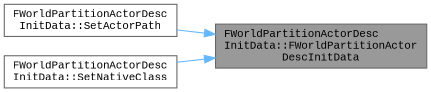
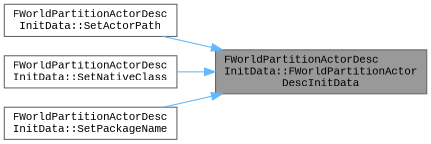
  digraph {
    rankdir=RL
    fontname="Liberation Mono"
    node [color=grey40 fillcolor=white fontname="Liberation Mono" fontsize=10 shape=box style=filled]
    edge [color=steelblue1 dir=back fontname="Liberation Mono" fontsize=10 labelfontname=Helvetica labelfontsize=10 style=solid]
    n1 [color=gray40 fillcolor=grey60 fontcolor=black height=0.2 label="FWorldPartitionActorDesc\lInitData::FWorldPartitionActor\lDescInitData" width=0.4]
    n2 [height=0.2 label="FWorldPartitionActorDesc\lInitData::SetActorPath" width=0.4]
    n3 [height=0.2 label="FWorldPartitionActorDesc\lInitData::SetNativeClass" width=0.4]
+   n4 [height=0.2 label="FWorldPartitionActorDesc\lInitData::SetPackageName" width=0.4]
    n1 -> n2
    n1 -> n3
+   n1 -> n4
  }
